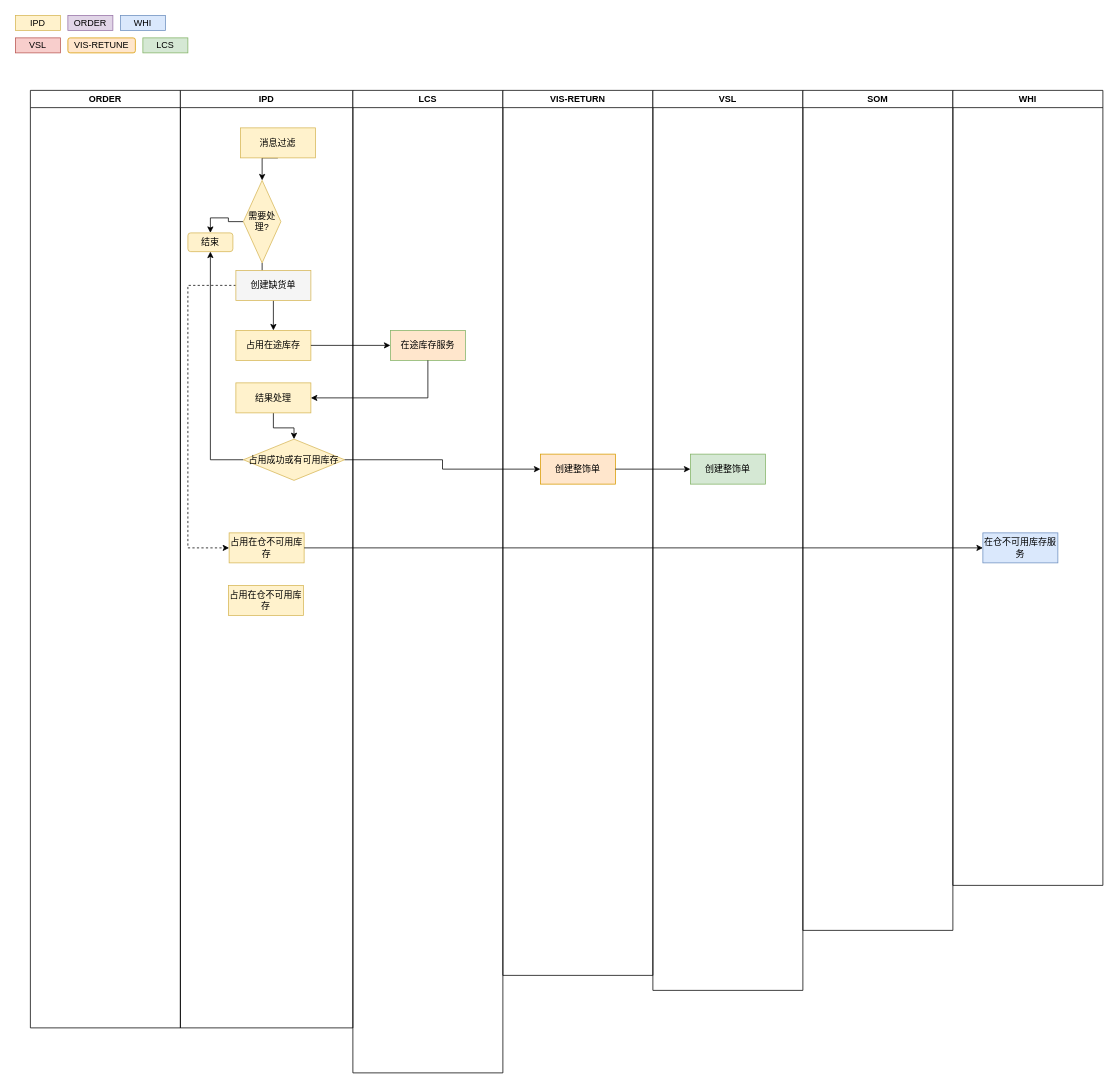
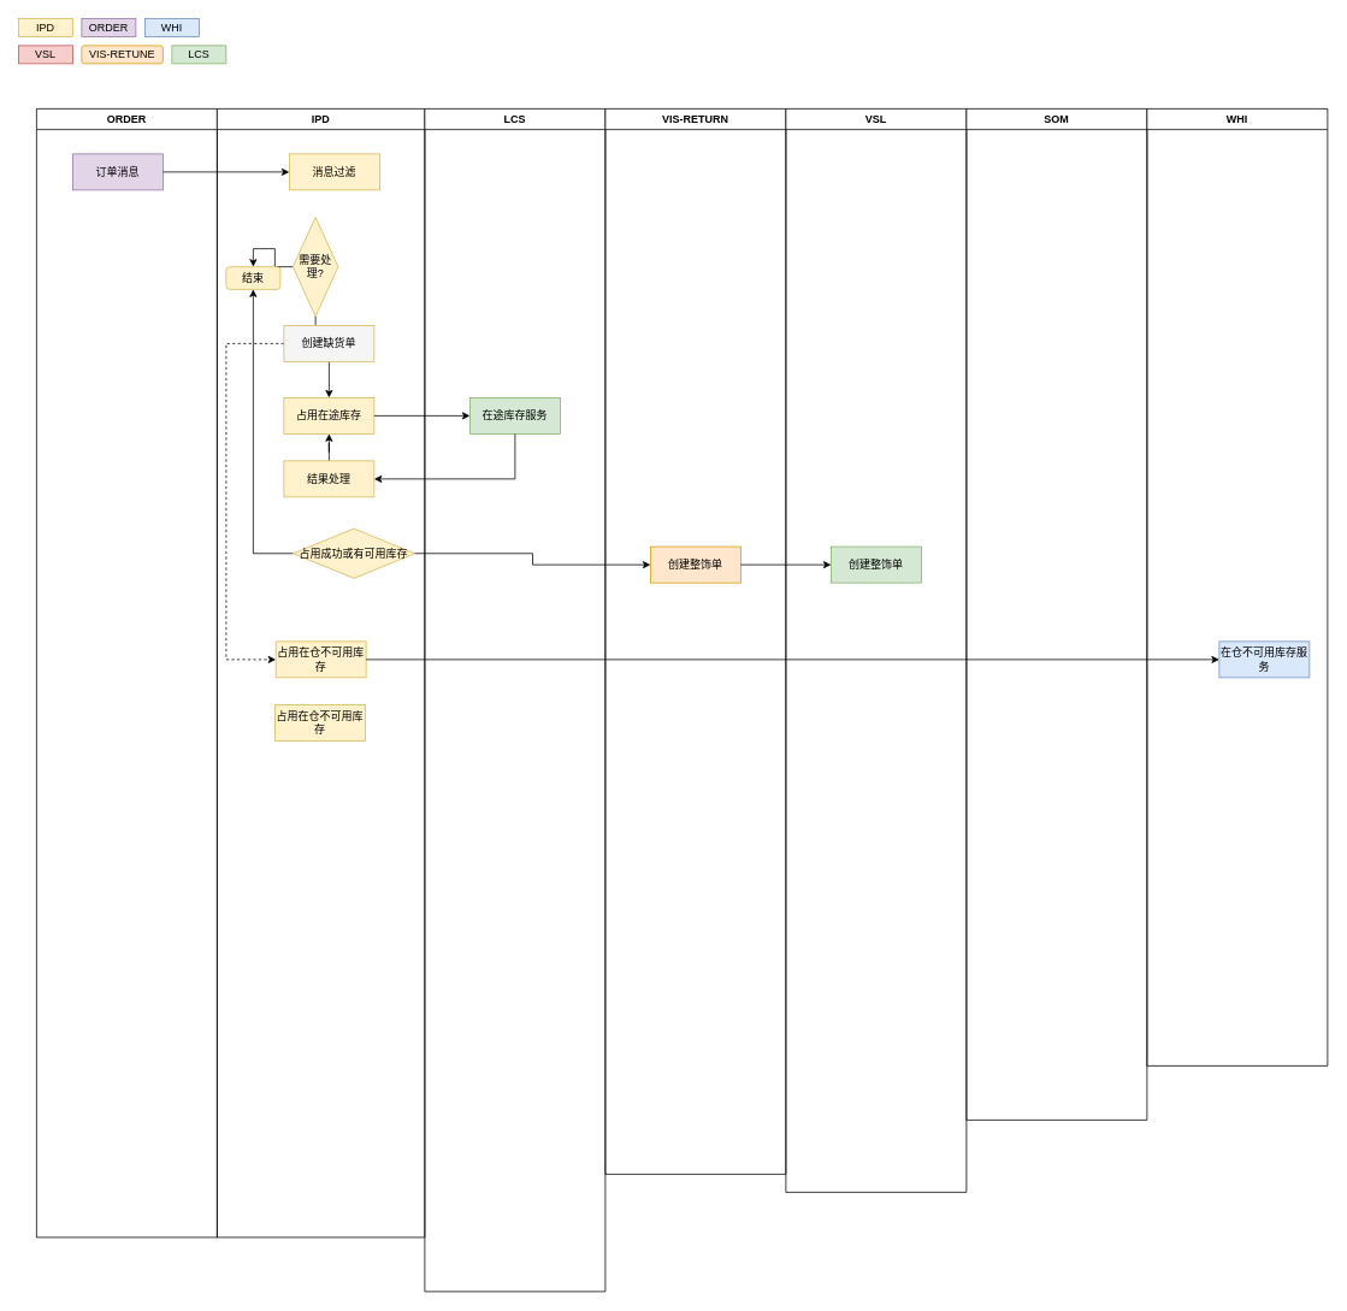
  <mxCell id="0" />
  <mxCell id="1" parent="0" />
  <mxCell id="2" value="ORDER" style="rounded=0;whiteSpace=wrap;html=1;fillColor=#e1d5e7;strokeColor=#9673a6;" vertex="1" parent="1"><mxGeometry x="90" y="20" width="60" height="20" as="geometry" /></mxCell>
  <mxCell id="3" value="IPD" style="rounded=0;whiteSpace=wrap;html=1;fillColor=#fff2cc;strokeColor=#d6b656;" vertex="1" parent="1"><mxGeometry x="20" y="20" width="60" height="20" as="geometry" /></mxCell>
  <mxCell id="4" value="LCS" style="rounded=0;whiteSpace=wrap;html=1;fillColor=#d5e8d4;strokeColor=#82b366;" vertex="1" parent="1"><mxGeometry x="190" y="50" width="60" height="20" as="geometry" /></mxCell>
  <mxCell id="5" value="WHI" style="rounded=0;whiteSpace=wrap;html=1;fillColor=#dae8fc;strokeColor=#6c8ebf;" vertex="1" parent="1"><mxGeometry x="160" y="20" width="60" height="20" as="geometry" /></mxCell>
  <mxCell id="6" value="VIS-RETUNE" style="whiteSpace=wrap;html=1;fillColor=#ffe6cc;strokeColor=#d79b00;rounded=1;" vertex="1" parent="1"><mxGeometry x="90" y="50" width="90" height="20" as="geometry" /></mxCell>
  <mxCell id="7" value="VSL" style="rounded=0;whiteSpace=wrap;html=1;fillColor=#f8cecc;strokeColor=#b85450;" vertex="1" parent="1"><mxGeometry x="20" y="50" width="60" height="20" as="geometry" /></mxCell>
  <mxCell id="8" value="ORDER" style="swimlane;whiteSpace=wrap;html=1;" vertex="1" parent="1"><mxGeometry x="40" y="120" width="200" height="1250" as="geometry" /></mxCell>
+ <mxCell id="9" value="订单消息" style="rounded=0;whiteSpace=wrap;html=1;fillColor=#e1d5e7;strokeColor=#9673a6;" vertex="1" parent="8"><mxGeometry x="40" y="50" width="100" height="40" as="geometry" /></mxCell>
  <mxCell id="10" value="IPD" style="swimlane;whiteSpace=wrap;html=1;" vertex="1" parent="1"><mxGeometry x="240" y="120" width="230" height="1250" as="geometry" /></mxCell>
- <mxCell id="11" style="edgeStyle=orthogonalEdgeStyle;rounded=0;orthogonalLoop=1;jettySize=auto;html=1;exitX=0.5;exitY=1;exitDx=0;exitDy=0;entryX=0.5;entryY=0;entryDx=0;entryDy=0;" edge="1" parent="10" source="12" target="15"><mxGeometry relative="1" as="geometry" /></mxCell>
  <mxCell id="12" value="消息过滤" style="rounded=0;whiteSpace=wrap;html=1;fillColor=#fff2cc;strokeColor=#d6b656;" vertex="1" parent="10"><mxGeometry x="80" y="50" width="100" height="40" as="geometry" /></mxCell>
  <mxCell id="13" style="edgeStyle=orthogonalEdgeStyle;rounded=0;orthogonalLoop=1;jettySize=auto;html=1;entryX=0.5;entryY=0;entryDx=0;entryDy=0;" edge="1" parent="10" source="15" target="16"><mxGeometry relative="1" as="geometry" /></mxCell>
  <mxCell id="14" style="edgeStyle=orthogonalEdgeStyle;rounded=0;orthogonalLoop=1;jettySize=auto;html=1;entryX=0.5;entryY=0;entryDx=0;entryDy=0;" edge="1" parent="10" source="15" target="19"><mxGeometry relative="1" as="geometry" /></mxCell>
  <mxCell id="15" value="需要处理?" style="rhombus;whiteSpace=wrap;html=1;fillColor=#fff2cc;strokeColor=#d6b656;" vertex="1" parent="10"><mxGeometry x="84" y="120" width="50" height="110" as="geometry" /></mxCell>
- <mxCell id="16" value="结束" style="rounded=1;whiteSpace=wrap;html=1;fillColor=#fff2cc;strokeColor=#d6b656;" vertex="1" parent="10"><mxGeometry x="10" y="190" width="60" height="25" as="geometry" /></mxCell>
+ <mxCell id="16" value="结束" style="rounded=1;whiteSpace=wrap;html=1;fillColor=#fff2cc;strokeColor=#d6b656;" vertex="1" parent="10"><mxGeometry x="10" y="175" width="60" height="25" as="geometry" /></mxCell>
  <mxCell id="17" value="" style="edgeStyle=orthogonalEdgeStyle;rounded=0;orthogonalLoop=1;jettySize=auto;html=1;" edge="1" parent="10" source="19" target="20"><mxGeometry relative="1" as="geometry" /></mxCell>
  <mxCell id="18" style="edgeStyle=orthogonalEdgeStyle;rounded=0;orthogonalLoop=1;jettySize=auto;html=1;entryX=0;entryY=0.5;entryDx=0;entryDy=0;exitX=0;exitY=0.5;exitDx=0;exitDy=0;dashed=1;" edge="1" parent="10" source="19" target="25"><mxGeometry relative="1" as="geometry"><Array as="points"><mxPoint x="10" y="260" /><mxPoint x="10" y="610" /></Array></mxGeometry></mxCell>
  <mxCell id="19" value="创建缺货单" style="rounded=0;whiteSpace=wrap;html=1;fillColor=#f5f5f5;strokeColor=#d6b656;" vertex="1" parent="10"><mxGeometry x="74" y="240" width="100" height="40" as="geometry" /></mxCell>
  <mxCell id="20" value="占用在途库存" style="rounded=0;whiteSpace=wrap;html=1;fillColor=#fff2cc;strokeColor=#d6b656;" vertex="1" parent="10"><mxGeometry x="74" y="320" width="100" height="40" as="geometry" /></mxCell>
- <mxCell id="21" value="" style="edgeStyle=orthogonalEdgeStyle;rounded=0;orthogonalLoop=1;jettySize=auto;html=1;" edge="1" parent="10" source="22" target="24"><mxGeometry relative="1" as="geometry" /></mxCell>
+ <mxCell id="21" value="" style="edgeStyle=orthogonalEdgeStyle;rounded=0;orthogonalLoop=1;jettySize=auto;html=1;" edge="1" parent="10" source="22" target="20"><mxGeometry relative="1" as="geometry" /></mxCell>
  <mxCell id="22" value="结果处理" style="rounded=0;whiteSpace=wrap;html=1;fillColor=#fff2cc;strokeColor=#d6b656;" vertex="1" parent="10"><mxGeometry x="74" y="390" width="100" height="40" as="geometry" /></mxCell>
  <mxCell id="23" style="edgeStyle=orthogonalEdgeStyle;rounded=0;orthogonalLoop=1;jettySize=auto;html=1;entryX=0.5;entryY=1;entryDx=0;entryDy=0;" edge="1" parent="10" source="24" target="16"><mxGeometry relative="1" as="geometry" /></mxCell>
  <mxCell id="24" value="占用成功或有可用库存" style="rhombus;whiteSpace=wrap;html=1;fillColor=#fff2cc;strokeColor=#d6b656;" vertex="1" parent="10"><mxGeometry x="84" y="465" width="135" height="55" as="geometry" /></mxCell>
  <mxCell id="25" value="占用在仓不可用库存" style="rounded=0;whiteSpace=wrap;html=1;fillColor=#fff2cc;strokeColor=#d6b656;" vertex="1" parent="10"><mxGeometry x="65" y="590" width="100" height="40" as="geometry" /></mxCell>
  <mxCell id="26" value="占用在仓不可用库存" style="rounded=0;whiteSpace=wrap;html=1;fillColor=#fff2cc;strokeColor=#d6b656;" vertex="1" parent="10"><mxGeometry x="64" y="660" width="100" height="40" as="geometry" /></mxCell>
  <mxCell id="27" value="LCS" style="swimlane;whiteSpace=wrap;html=1;" vertex="1" parent="1"><mxGeometry x="470" y="120" width="200" height="1310" as="geometry" /></mxCell>
- <mxCell id="28" value="在途库存服务" style="rounded=0;whiteSpace=wrap;html=1;fillColor=#ffe6cc;strokeColor=#82b366;" vertex="1" parent="27"><mxGeometry x="50" y="320" width="100" height="40" as="geometry" /></mxCell>
+ <mxCell id="28" value="在途库存服务" style="rounded=0;whiteSpace=wrap;html=1;fillColor=#d5e8d4;strokeColor=#82b366;" vertex="1" parent="27"><mxGeometry x="50" y="320" width="100" height="40" as="geometry" /></mxCell>
  <mxCell id="29" value="VIS-RETURN" style="swimlane;whiteSpace=wrap;html=1;" vertex="1" parent="1"><mxGeometry x="670" y="120" width="200" height="1180" as="geometry" /></mxCell>
  <mxCell id="30" value="创建整饰单" style="rounded=0;whiteSpace=wrap;html=1;fillColor=#ffe6cc;strokeColor=#d79b00;" vertex="1" parent="29"><mxGeometry x="50" y="485" width="100" height="40" as="geometry" /></mxCell>
  <mxCell id="31" value="VSL" style="swimlane;whiteSpace=wrap;html=1;" vertex="1" parent="1"><mxGeometry x="870" y="120" width="200" height="1200" as="geometry" /></mxCell>
  <mxCell id="32" value="创建整饰单" style="rounded=0;whiteSpace=wrap;html=1;fillColor=#d5e8d4;strokeColor=#82b366;" vertex="1" parent="31"><mxGeometry x="50" y="485" width="100" height="40" as="geometry" /></mxCell>
  <mxCell id="33" value="SOM" style="swimlane;whiteSpace=wrap;html=1;startSize=23;" vertex="1" parent="1"><mxGeometry x="1070" y="120" width="200" height="1120" as="geometry" /></mxCell>
  <mxCell id="34" value="WHI" style="swimlane;whiteSpace=wrap;html=1;startSize=23;" vertex="1" parent="1"><mxGeometry x="1270" y="120" width="200" height="1060" as="geometry" /></mxCell>
- <mxCell id="35" value="在仓不可用库存服务" style="rounded=0;whiteSpace=wrap;html=1;fillColor=#dae8fc;strokeColor=#6c8ebf;" vertex="1" parent="34"><mxGeometry x="40" y="590" width="100" height="40" as="geometry" /></mxCell>
+ <mxCell id="35" value="在仓不可用库存服务" style="rounded=0;whiteSpace=wrap;html=1;fillColor=#dae8fc;strokeColor=#6c8ebf;" vertex="1" parent="34"><mxGeometry x="80" y="590" width="100" height="40" as="geometry" /></mxCell>
+ <mxCell id="36" style="edgeStyle=orthogonalEdgeStyle;rounded=0;orthogonalLoop=1;jettySize=auto;html=1;entryX=0;entryY=0.5;entryDx=0;entryDy=0;" edge="1" parent="1" source="9" target="12"><mxGeometry relative="1" as="geometry" /></mxCell>
  <mxCell id="37" value="" style="edgeStyle=orthogonalEdgeStyle;rounded=0;orthogonalLoop=1;jettySize=auto;html=1;" edge="1" parent="1" source="20" target="28"><mxGeometry relative="1" as="geometry" /></mxCell>
  <mxCell id="38" style="edgeStyle=orthogonalEdgeStyle;rounded=0;orthogonalLoop=1;jettySize=auto;html=1;entryX=1;entryY=0.5;entryDx=0;entryDy=0;exitX=0.5;exitY=1;exitDx=0;exitDy=0;" edge="1" parent="1" source="28" target="22"><mxGeometry relative="1" as="geometry" /></mxCell>
  <mxCell id="39" style="edgeStyle=orthogonalEdgeStyle;rounded=0;orthogonalLoop=1;jettySize=auto;html=1;" edge="1" parent="1" source="24" target="30"><mxGeometry relative="1" as="geometry" /></mxCell>
  <mxCell id="40" style="edgeStyle=orthogonalEdgeStyle;rounded=0;orthogonalLoop=1;jettySize=auto;html=1;entryX=0;entryY=0.5;entryDx=0;entryDy=0;" edge="1" parent="1" source="30" target="32"><mxGeometry relative="1" as="geometry" /></mxCell>
  <mxCell id="41" style="edgeStyle=orthogonalEdgeStyle;rounded=0;orthogonalLoop=1;jettySize=auto;html=1;entryX=0;entryY=0.5;entryDx=0;entryDy=0;" edge="1" parent="1" source="25" target="35"><mxGeometry relative="1" as="geometry" /></mxCell>
